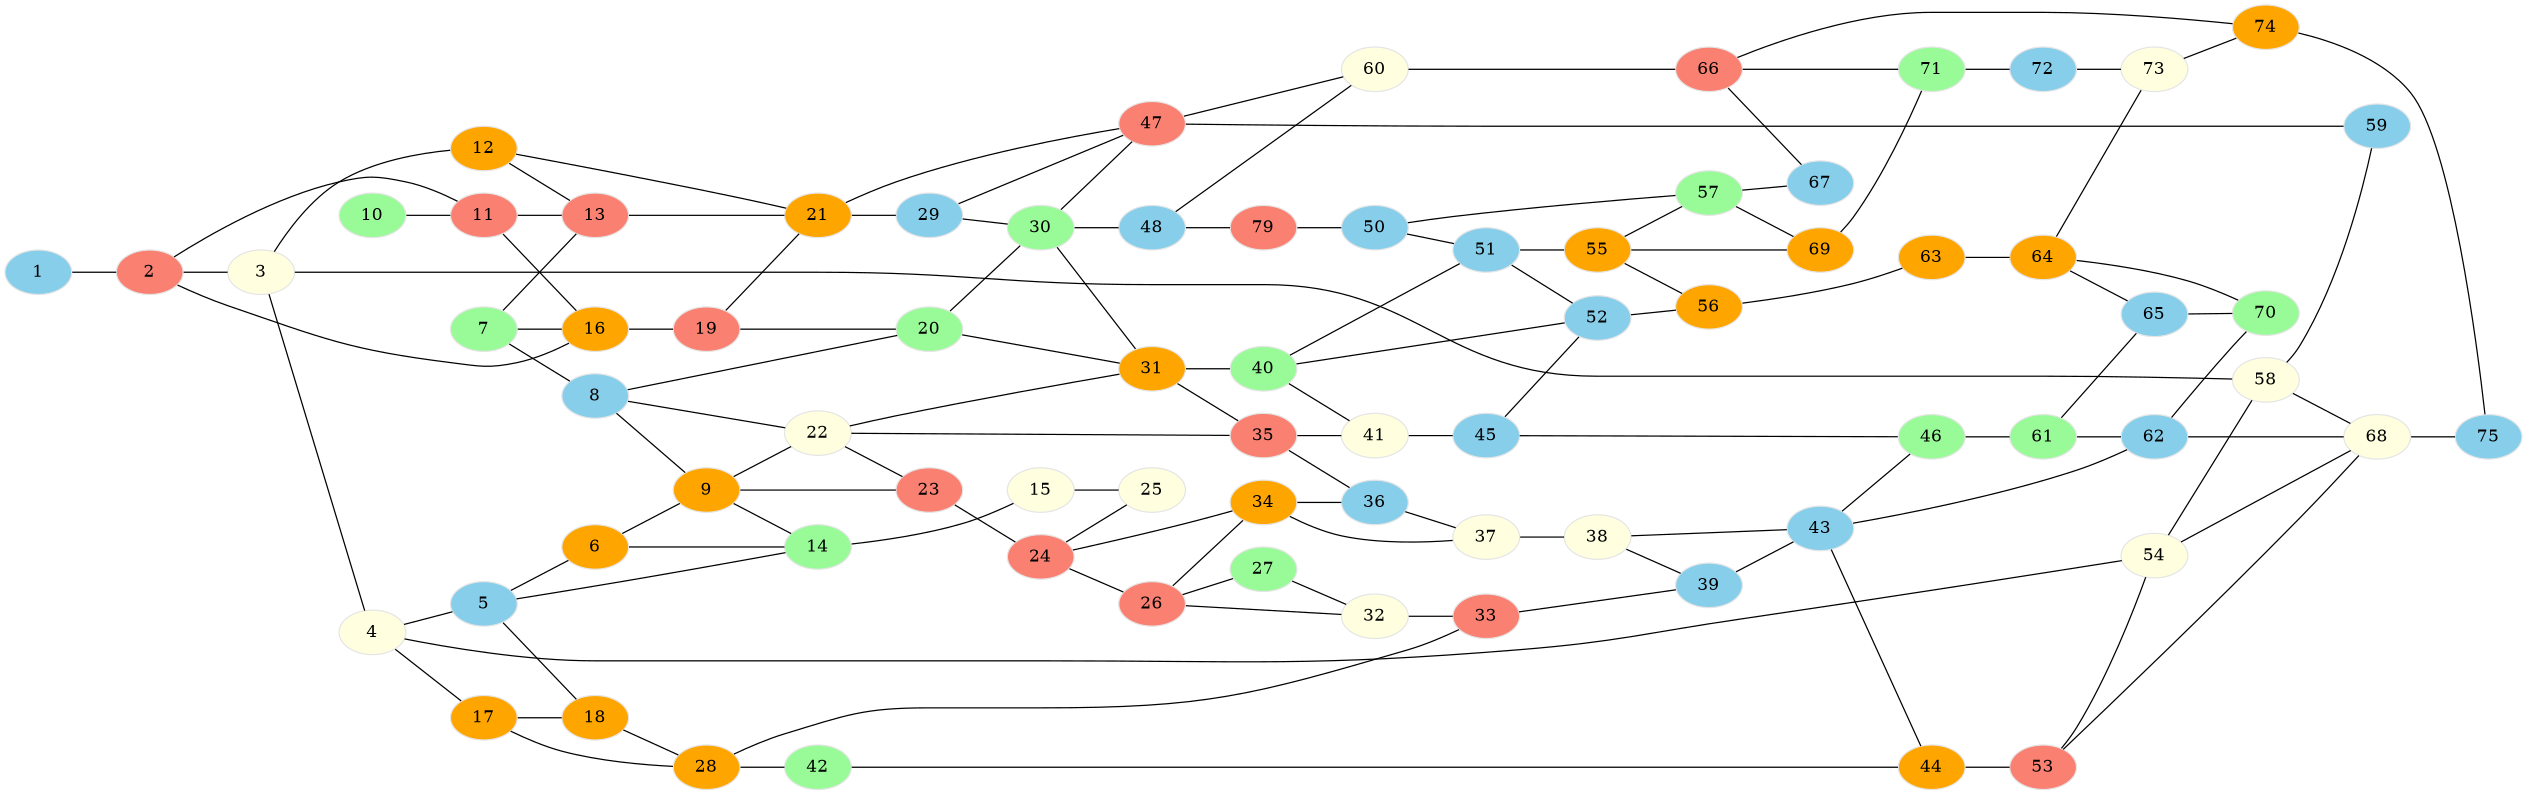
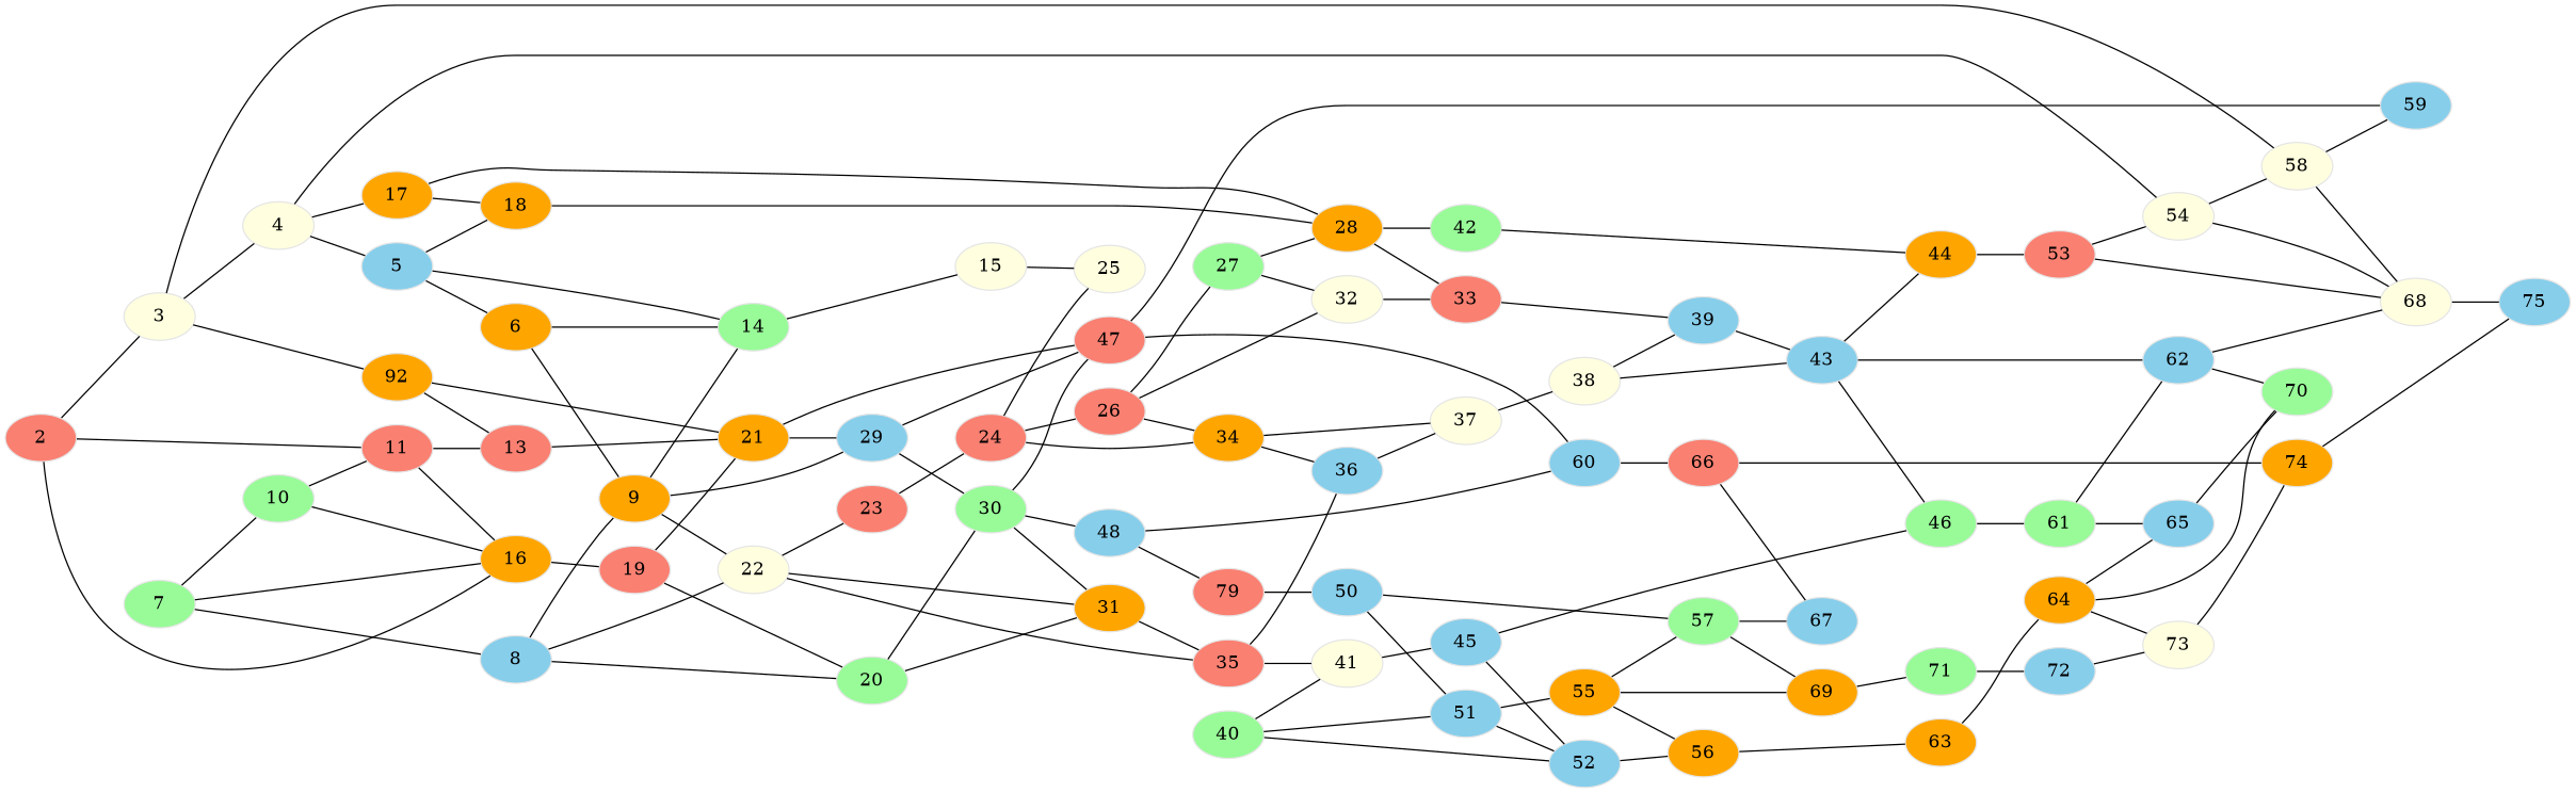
  graph {
    rankdir=LR
    node [color=gray90 fillcolor=skyblue style=filled]
    edge [weight=1.0]
    2 [fillcolor=salmon]
-   1
    3 [fillcolor=lightyellow]
    11 [fillcolor=salmon]
    16 [fillcolor=orange]
    7 [fillcolor=palegreen]
    10 [fillcolor=palegreen]
    8
    4 [fillcolor=lightyellow]
-   12 [fillcolor=orange]
+   12 [fillcolor=orange label=92]
    58 [fillcolor=lightyellow]
    13 [fillcolor=salmon]
    5
    17 [fillcolor=orange]
    54 [fillcolor=lightyellow]
    21 [fillcolor=orange]
    59
    68 [fillcolor=lightyellow]
    6 [fillcolor=orange]
    18 [fillcolor=orange]
    14 [fillcolor=palegreen]
    28 [fillcolor=orange]
    9 [fillcolor=orange]
    15 [fillcolor=lightyellow]
    25 [fillcolor=lightyellow]
    22 [fillcolor=lightyellow]
    23 [fillcolor=salmon]
    20 [fillcolor=palegreen]
    19 [fillcolor=salmon]
    30 [fillcolor=palegreen]
    31 [fillcolor=orange]
    35 [fillcolor=salmon]
    24 [fillcolor=salmon]
    29
    47 [fillcolor=salmon]
    33 [fillcolor=salmon]
    42 [fillcolor=palegreen]
    48
    40 [fillcolor=palegreen]
-   60 [fillcolor=lightyellow]
+   60
    36
    41 [fillcolor=lightyellow]
    26 [fillcolor=salmon]
    34 [fillcolor=orange]
    27 [fillcolor=palegreen]
    32 [fillcolor=lightyellow]
    37 [fillcolor=lightyellow]
    39
    44 [fillcolor=orange]
    n50 [fillcolor=salmon label=79]
    51
    52
    43
    38 [fillcolor=lightyellow]
    45
    46 [fillcolor=palegreen]
    62
    55 [fillcolor=orange]
    56 [fillcolor=orange]
    53 [fillcolor=salmon]
    61 [fillcolor=palegreen]
    70 [fillcolor=palegreen]
    65
    66 [fillcolor=salmon]
    50
    57 [fillcolor=palegreen]
    69 [fillcolor=orange]
    67
    63 [fillcolor=orange]
    75
    71 [fillcolor=palegreen]
    64 [fillcolor=orange]
    74 [fillcolor=orange]
    73 [fillcolor=lightyellow]
    72
    2 -- 3
    2 -- 11
    2 -- 16
-   1 -- 2
    3 -- 4
    3 -- 12
    3 -- 58
    11 -- 16
    11 -- 13 [weight=2.0]
    16 -- 19
    7 -- 16
-   7 -- 13
+   7 -- 10
    7 -- 8 [weight=2.0]
    10 -- 11
+   10 -- 16
    8 -- 9
    8 -- 22
    8 -- 20
    4 -- 5
    4 -- 17
    4 -- 54
    12 -- 13
    12 -- 21
    58 -- 59
    58 -- 68
    13 -- 21
    5 -- 6
    5 -- 18
    5 -- 14
    17 -- 18
    17 -- 28
    54 -- 58
    54 -- 68
    21 -- 29
    21 -- 47
    68 -- 75 [weight=2.0]
    6 -- 14 [weight=2.0]
    6 -- 9
    18 -- 28
    14 -- 15
    28 -- 33
    28 -- 42 [weight=2.0]
    9 -- 14
    9 -- 22
-   9 -- 23
+   9 -- 29
    15 -- 25
    22 -- 23
    22 -- 31
    22 -- 35
    23 -- 24
    20 -- 30
    20 -- 31
    19 -- 21 [weight=2.0]
    19 -- 20
    30 -- 31
    30 -- 47
    30 -- 48
    31 -- 35
-   31 -- 40 [weight=2.0]
    35 -- 36
    35 -- 41
    24 -- 25 [weight=2.0]
    24 -- 26
    24 -- 34
    29 -- 30
    29 -- 47
    47 -- 59 [weight=2.0]
    47 -- 60
    33 -- 39
    42 -- 44
    48 -- 60
    48 -- n50
    40 -- 41
    40 -- 51
    40 -- 52
    60 -- 66 [weight=2.0]
    36 -- 37
    41 -- 45
    26 -- 34 [weight=3.0]
    26 -- 27
    26 -- 32
    34 -- 36
    34 -- 37
+   27 -- 28
    27 -- 32
    32 -- 33
    37 -- 38
    39 -- 43
    44 -- 53
    n50 -- 50 [weight=2.0]
    51 -- 52
    51 -- 55
    52 -- 56
    43 -- 44
    43 -- 46
    43 -- 62
    38 -- 39
    38 -- 43
    45 -- 52
    45 -- 46
    46 -- 61
    62 -- 68 [weight=2.0]
    62 -- 70
    55 -- 56
    55 -- 57
    55 -- 69
    56 -- 63
    53 -- 54
    53 -- 68
    61 -- 62
    61 -- 65
    65 -- 70
    66 -- 67
-   66 -- 71
    66 -- 74 [weight=2.0]
    50 -- 51 [weight=2.0]
    50 -- 57 [weight=2.0]
    57 -- 69
    57 -- 67 [weight=2.0]
    69 -- 71
    63 -- 64 [weight=2.0]
    71 -- 72
    64 -- 70
    64 -- 65
    64 -- 73 [weight=2.0]
    74 -- 75
    73 -- 74
    72 -- 73 [weight=2.0]
  }
